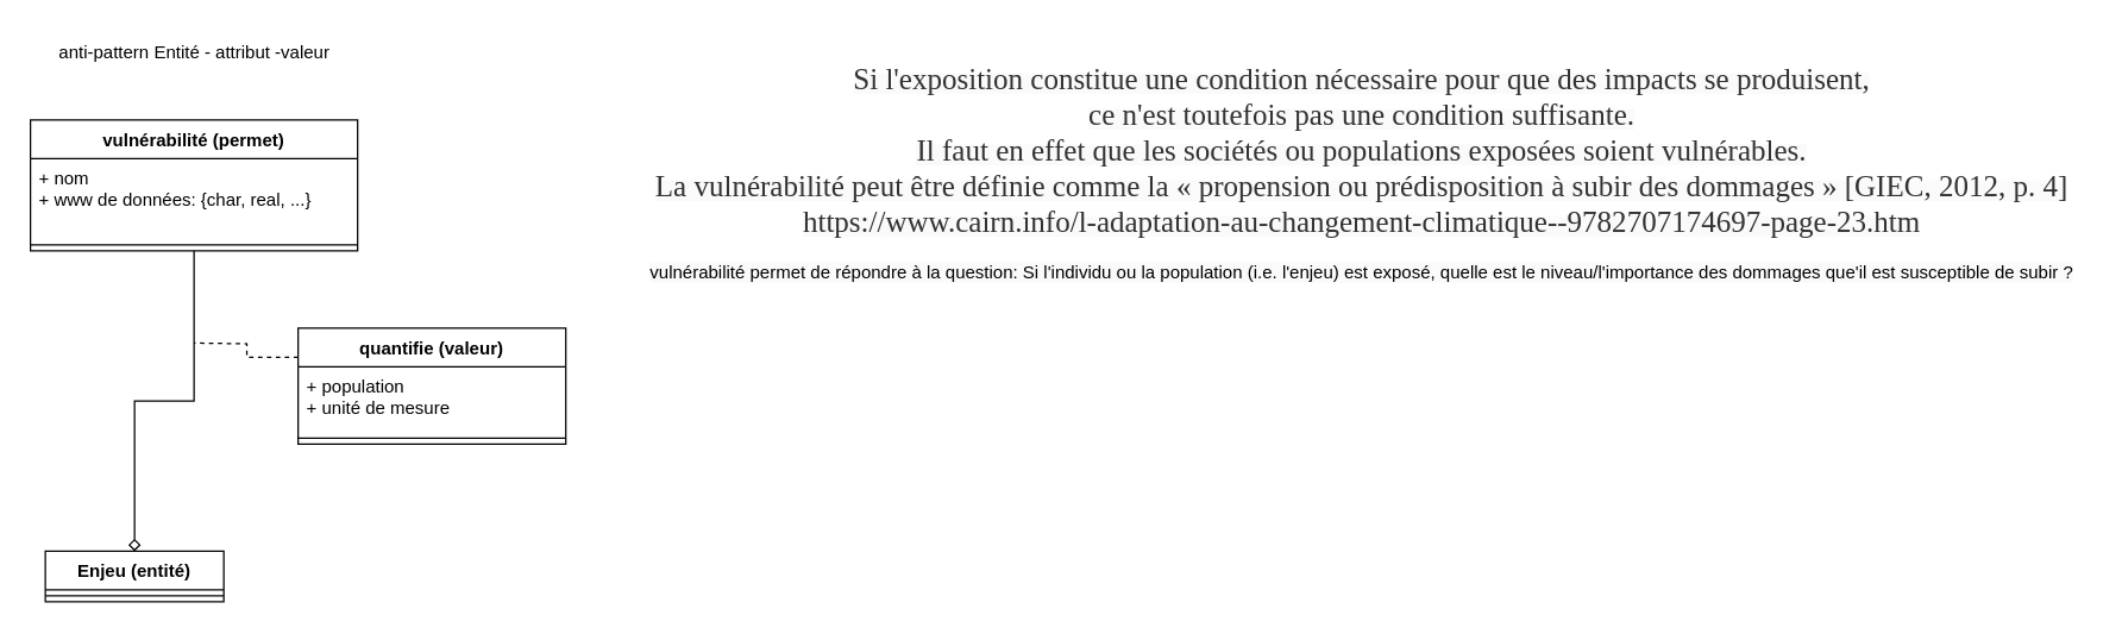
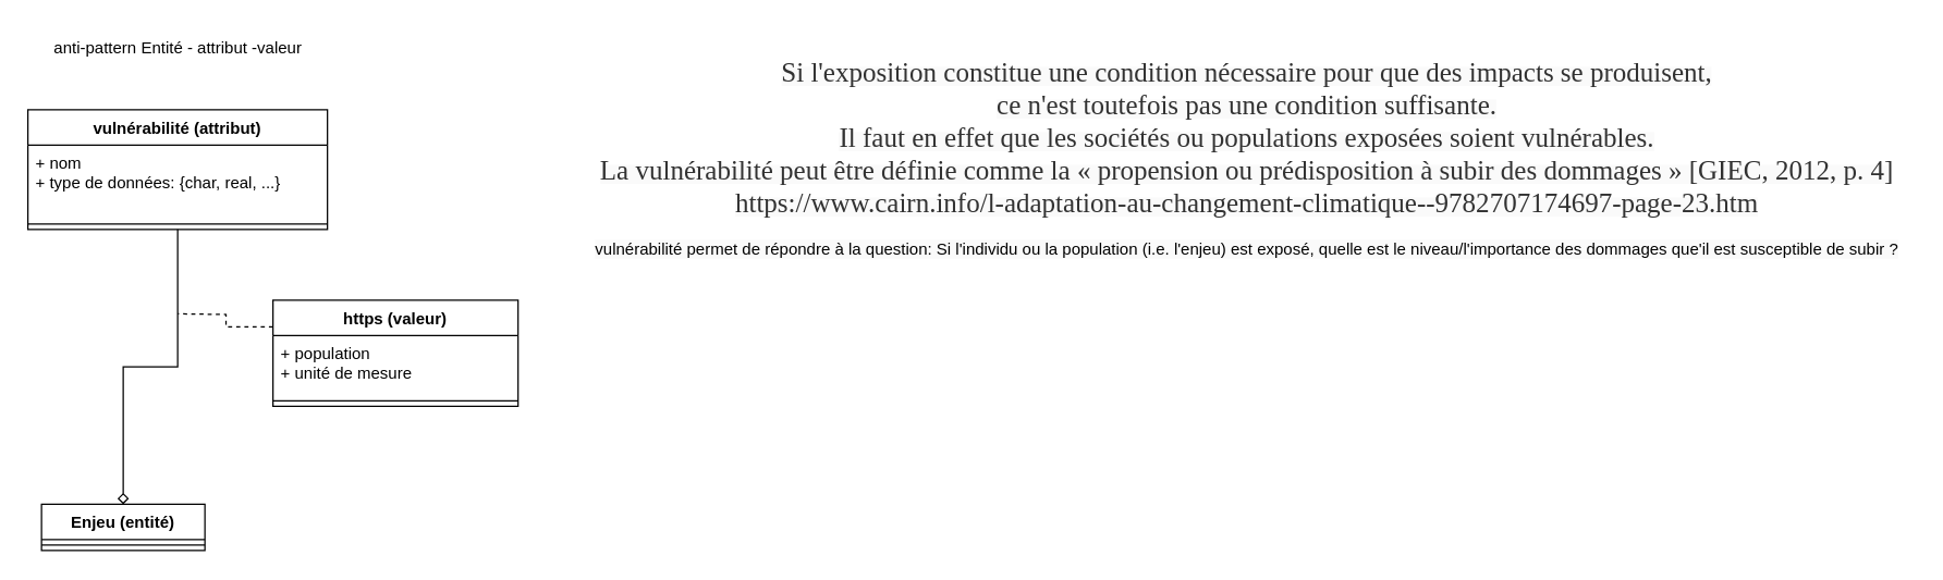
  <mxCell id="0" />
  <mxCell id="1" parent="0" />
  <mxCell id="2" value="Enjeu (entité)" style="swimlane;fontStyle=1;align=center;verticalAlign=top;childLayout=stackLayout;horizontal=1;startSize=26;horizontalStack=0;resizeParent=1;resizeParentMax=0;resizeLast=0;collapsible=1;marginBottom=0;" vertex="1" parent="1"><mxGeometry x="30" y="370" width="120" height="34" as="geometry" /></mxCell>
  <mxCell id="3" value="" style="line;strokeWidth=1;fillColor=none;align=left;verticalAlign=middle;spacingTop=-1;spacingLeft=3;spacingRight=3;rotatable=0;labelPosition=right;points=[];portConstraint=eastwest;" vertex="1" parent="2"><mxGeometry y="26" width="120" height="8" as="geometry" /></mxCell>
  <mxCell id="4" value="&lt;span style=&quot;text-align: start; background-color: rgb(250, 250, 250);&quot;&gt;&lt;font face=&quot;Alegreya, Times New Roman, Times, Georgia, serif&quot; color=&quot;#323232&quot;&gt;&lt;span style=&quot;font-size: 20px;&quot;&gt;Si l'exposition constitue une condition nécessaire pour que des impacts se produisent,&lt;/span&gt;&lt;/font&gt;&lt;br&gt;&lt;font face=&quot;Alegreya, Times New Roman, Times, Georgia, serif&quot; color=&quot;#323232&quot;&gt;&lt;span style=&quot;font-size: 20px;&quot;&gt;ce n'est toutefois pas une condition suffisante.&lt;/span&gt;&lt;/font&gt;&lt;br&gt;&lt;font face=&quot;Alegreya, Times New Roman, Times, Georgia, serif&quot; color=&quot;#323232&quot;&gt;&lt;span style=&quot;font-size: 20px;&quot;&gt;Il faut en effet&amp;nbsp;que les sociétés ou populations exposées soient vulnérables.&lt;/span&gt;&lt;/font&gt;&lt;br&gt;&lt;font face=&quot;Alegreya, Times New Roman, Times, Georgia, serif&quot; color=&quot;#323232&quot;&gt;&lt;span style=&quot;font-size: 20px;&quot;&gt;La vulnérabilité peut être définie comme la «&amp;nbsp;propension ou prédisposition à subir des dommages&amp;nbsp;» [GIEC, 2012, p.&amp;nbsp;4]&lt;/span&gt;&lt;/font&gt;&lt;br&gt;&lt;font face=&quot;Alegreya, Times New Roman, Times, Georgia, serif&quot; color=&quot;#323232&quot;&gt;&lt;span style=&quot;font-size: 20px;&quot;&gt;https://www.cairn.info/l-adaptation-au-changement-climatique--9782707174697-page-23.htm&lt;br&gt;&lt;/span&gt;&lt;/font&gt;&lt;br&gt;vulnérabilité permet de répondre à la question: Si l'individu ou la population (i.e. l'enjeu) est exposé, quelle est le niveau/l'importance des dommages que'il est susceptible de subir ?&lt;br&gt;&lt;/span&gt;" style="text;html=1;align=center;verticalAlign=middle;resizable=0;points=[];autosize=1;strokeColor=none;fillColor=none;" vertex="1" parent="1"><mxGeometry x="425" y="35" width="980" height="160" as="geometry" /></mxCell>
  <mxCell id="5" style="edgeStyle=orthogonalEdgeStyle;rounded=0;orthogonalLoop=1;jettySize=auto;html=1;exitX=0.5;exitY=1;exitDx=0;exitDy=0;endArrow=diamond;endFill=0;entryX=0.5;entryY=0;entryDx=0;entryDy=0;" edge="1" parent="1" source="6" target="2"><mxGeometry relative="1" as="geometry"><mxPoint x="110.435" y="190" as="targetPoint" /></mxGeometry></mxCell>
- <mxCell id="6" value="vulnérabilité (permet)" style="swimlane;fontStyle=1;align=center;verticalAlign=top;childLayout=stackLayout;horizontal=1;startSize=26;horizontalStack=0;resizeParent=1;resizeParentMax=0;resizeLast=0;collapsible=1;marginBottom=0;" vertex="1" parent="1"><mxGeometry x="20" y="80" width="220" height="88" as="geometry" /></mxCell>
- <mxCell id="7" value="+ nom&#10;+ www de données: {char, real, ...}" style="text;strokeColor=none;fillColor=none;align=left;verticalAlign=top;spacingLeft=4;spacingRight=4;overflow=hidden;rotatable=0;points=[[0,0.5],[1,0.5]];portConstraint=eastwest;" vertex="1" parent="6"><mxGeometry y="26" width="220" height="54" as="geometry" /></mxCell>
+ <mxCell id="6" value="vulnérabilité (attribut)" style="swimlane;fontStyle=1;align=center;verticalAlign=top;childLayout=stackLayout;horizontal=1;startSize=26;horizontalStack=0;resizeParent=1;resizeParentMax=0;resizeLast=0;collapsible=1;marginBottom=0;" vertex="1" parent="1"><mxGeometry x="20" y="80" width="220" height="88" as="geometry" /></mxCell>
+ <mxCell id="7" value="+ nom&#10;+ type de données: {char, real, ...}" style="text;strokeColor=none;fillColor=none;align=left;verticalAlign=top;spacingLeft=4;spacingRight=4;overflow=hidden;rotatable=0;points=[[0,0.5],[1,0.5]];portConstraint=eastwest;" vertex="1" parent="6"><mxGeometry y="26" width="220" height="54" as="geometry" /></mxCell>
  <mxCell id="8" value="" style="line;strokeWidth=1;fillColor=none;align=left;verticalAlign=middle;spacingTop=-1;spacingLeft=3;spacingRight=3;rotatable=0;labelPosition=right;points=[];portConstraint=eastwest;" vertex="1" parent="6"><mxGeometry y="80" width="220" height="8" as="geometry" /></mxCell>
  <mxCell id="9" style="edgeStyle=orthogonalEdgeStyle;rounded=0;orthogonalLoop=1;jettySize=auto;html=1;exitX=0;exitY=0.25;exitDx=0;exitDy=0;endArrow=none;endFill=0;dashed=1;" edge="1" parent="1" source="10"><mxGeometry relative="1" as="geometry"><mxPoint x="130" y="230" as="targetPoint" /></mxGeometry></mxCell>
- <mxCell id="10" value="quantifie (valeur)" style="swimlane;fontStyle=1;align=center;verticalAlign=top;childLayout=stackLayout;horizontal=1;startSize=26;horizontalStack=0;resizeParent=1;resizeParentMax=0;resizeLast=0;collapsible=1;marginBottom=0;" vertex="1" parent="1"><mxGeometry x="200" y="220" width="180" height="78" as="geometry" /></mxCell>
+ <mxCell id="10" value="https (valeur)" style="swimlane;fontStyle=1;align=center;verticalAlign=top;childLayout=stackLayout;horizontal=1;startSize=26;horizontalStack=0;resizeParent=1;resizeParentMax=0;resizeLast=0;collapsible=1;marginBottom=0;" vertex="1" parent="1"><mxGeometry x="200" y="220" width="180" height="78" as="geometry" /></mxCell>
  <mxCell id="11" value="+ population&#10;+ unité de mesure" style="text;strokeColor=none;fillColor=none;align=left;verticalAlign=top;spacingLeft=4;spacingRight=4;overflow=hidden;rotatable=0;points=[[0,0.5],[1,0.5]];portConstraint=eastwest;" vertex="1" parent="10"><mxGeometry y="26" width="180" height="44" as="geometry" /></mxCell>
  <mxCell id="12" value="" style="line;strokeWidth=1;fillColor=none;align=left;verticalAlign=middle;spacingTop=-1;spacingLeft=3;spacingRight=3;rotatable=0;labelPosition=right;points=[];portConstraint=eastwest;" vertex="1" parent="10"><mxGeometry y="70" width="180" height="8" as="geometry" /></mxCell>
  <mxCell id="13" value="anti-pattern Entité - attribut -valeur" style="text;html=1;align=center;verticalAlign=middle;resizable=0;points=[];autosize=1;strokeColor=none;fillColor=none;" vertex="1" parent="1"><mxGeometry x="25" y="20" width="210" height="30" as="geometry" /></mxCell>
